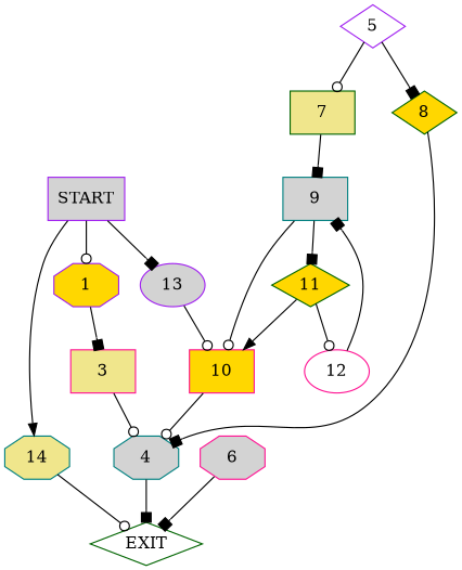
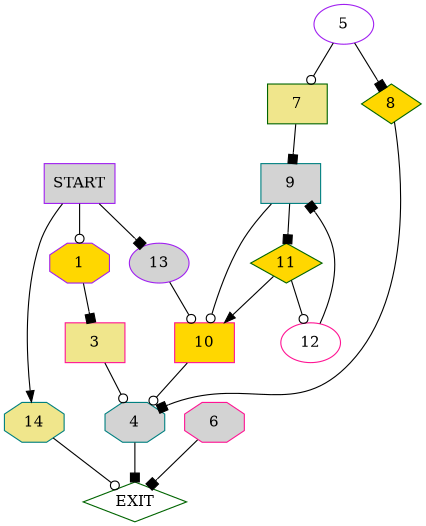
  digraph {
    node [color=purple fillcolor=lightgrey shape=box style=filled]
    edge [arrowhead=box]
    n1 [label=START]
    1 [fillcolor=gold shape=octagon]
    13 [shape=ellipse]
    14 [color=teal fillcolor=khaki shape=octagon]
    3 [color=deeppink fillcolor=khaki]
    10 [color=deeppink fillcolor=gold]
    n7 [color=darkgreen fillcolor=white label=EXIT shape=diamond]
    4 [color=teal shape=octagon]
-   5 [fillcolor=white shape=diamond]
+   5 [fillcolor=white shape=ellipse]
    7 [color=darkgreen fillcolor=khaki]
    8 [color=darkgreen fillcolor=gold shape=diamond]
    6 [color=deeppink shape=octagon]
    9 [color=teal]
    11 [color=darkgreen fillcolor=gold shape=diamond]
    12 [color=deeppink fillcolor=white shape=ellipse]
    n1 -> 1 [arrowhead=odot]
    n1 -> 13
    n1 -> 14 [arrowhead=normal]
    1 -> 3
    13 -> 10 [arrowhead=odot]
    14 -> n7 [arrowhead=odot]
    3 -> 4 [arrowhead=odot]
    10 -> 4 [arrowhead=odot]
    4 -> n7
    5 -> 7 [arrowhead=odot]
    5 -> 8
    7 -> 9
    8 -> 4
    6 -> n7
    9 -> 10 [arrowhead=odot]
    9 -> 11
    11 -> 10 [arrowhead=normal]
    11 -> 12 [arrowhead=odot]
    12 -> 9
  }
